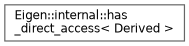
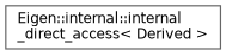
  digraph {
    rankdir=TB
-   n1 [color=grey40 fillcolor=white fontname=Helvetica fontsize=10 height=0.2 label="Eigen::internal::has\l_direct_access\< Derived \>" shape=box style=filled width=0.4]
+   n1 [color=grey40 fillcolor=white fontname=Helvetica fontsize=10 height=0.2 label="Eigen::internal::internal\l_direct_access\< Derived \>" shape=box style=filled width=0.4]
  }
